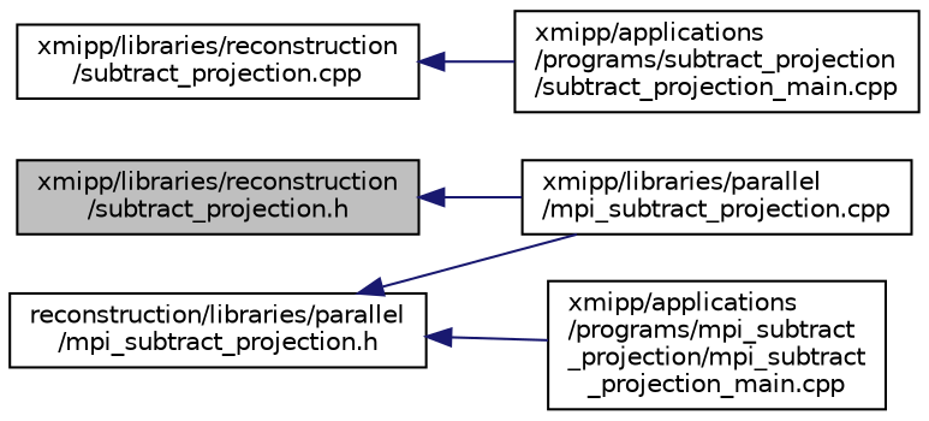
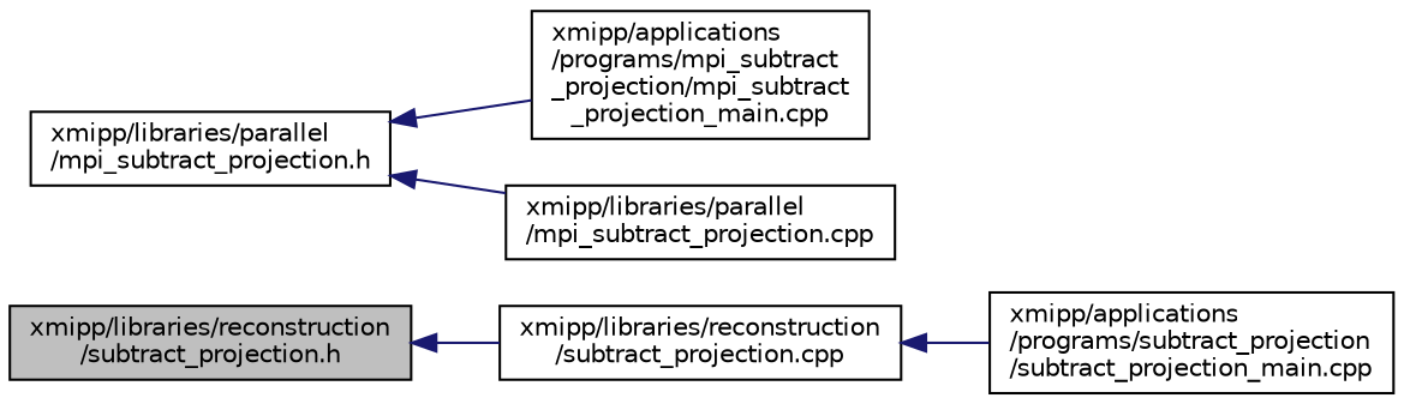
  digraph {
    rankdir=LR
    node [color=black fillcolor=white fontname=Helvetica fontsize=10 shape=record style=filled]
    edge [color=midnightblue dir=back fontname=Helvetica fontsize=10 labelfontname=Helvetica labelfontsize=10 style=solid]
    n1 [fillcolor=grey75 fontcolor=black height=0.2 label="xmipp/libraries/reconstruction\l/subtract_projection.h" width=0.4]
    n2 [height=0.2 label="xmipp/libraries/reconstruction\l/subtract_projection.cpp" width=0.4]
-   n3 [height=0.2 label="reconstruction/libraries/parallel\l/mpi_subtract_projection.h" width=0.4]
+   n3 [height=0.2 label="xmipp/libraries/parallel\l/mpi_subtract_projection.h" width=0.4]
    n4 [height=0.2 label="xmipp/applications\l/programs/mpi_subtract\l_projection/mpi_subtract\l_projection_main.cpp" width=0.4]
    n5 [height=0.2 label="xmipp/libraries/parallel\l/mpi_subtract_projection.cpp" width=0.4]
    n6 [height=0.2 label="xmipp/applications\l/programs/subtract_projection\l/subtract_projection_main.cpp" width=0.4]
-   n1 -> n5
+   n1 -> n2
    n2 -> n6
    n3 -> n4
    n3 -> n5
  }
